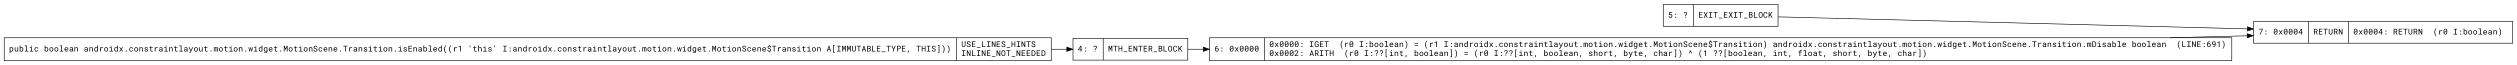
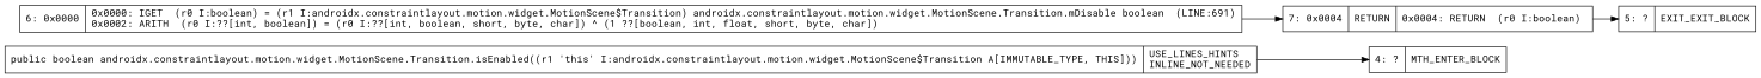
  digraph {
    fontname="Roboto Mono"
    rankdir=LR
    node [fontname="Roboto Mono" shape=record]
    edge [fontname="Roboto Mono"]
    n1 [label="{4\:\ ?|MTH_ENTER_BLOCK\l}"]
    n2 [label="{6\:\ 0x0000|0x0000: IGET  (r0 I:boolean) = (r1 I:androidx.constraintlayout.motion.widget.MotionScene$Transition) androidx.constraintlayout.motion.widget.MotionScene.Transition.mDisable boolean  (LINE:691)\l0x0002: ARITH  (r0 I:??[int, boolean]) = (r0 I:??[int, boolean, short, byte, char]) ^ (1 ??[boolean, int, float, short, byte, char]) \l}"]
    n3 [label="{7\:\ 0x0004|RETURN\l|0x0004: RETURN  (r0 I:boolean) \l}"]
    n4 [label="{5\:\ ?|EXIT_EXIT_BLOCK\l}"]
    n5 [label="{public boolean androidx.constraintlayout.motion.widget.MotionScene.Transition.isEnabled((r1 'this' I:androidx.constraintlayout.motion.widget.MotionScene$Transition A[IMMUTABLE_TYPE, THIS]))  | USE_LINES_HINTS\lINLINE_NOT_NEEDED\l}"]
-   n1 -> n2
    n2 -> n3
-   n4 -> n3
+   n3 -> n4
    n5 -> n1
  }
